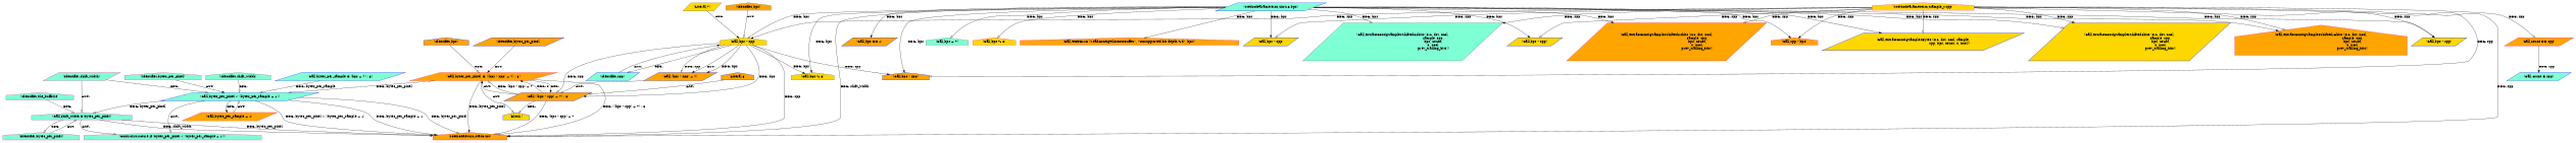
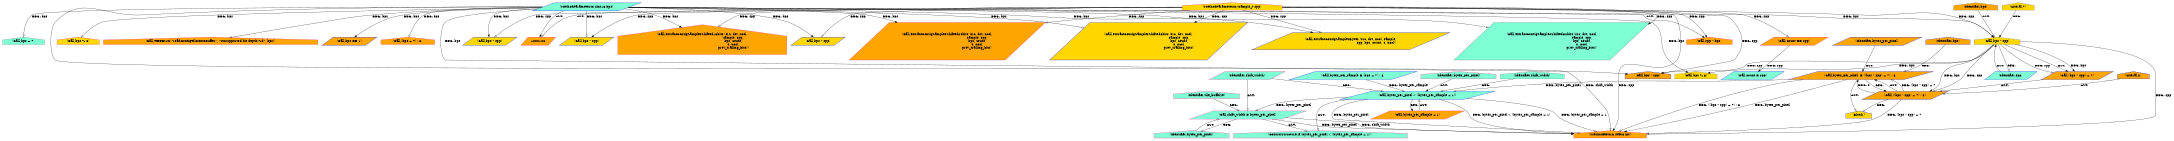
  digraph {
    node [color=deeppink fillcolor=orange shape=parallelogram style=filled]
    edge [arrowhead=onormal]
-   n1 [label="(Call,bytes_per_pixel  = ((bps * spp) + 7) / 8)"]
+   n1 [color=blue label="(Call,bytes_per_pixel  = ((bps * spp) + 7) / 8)"]
    n2 [color=blue label="(Call,((bps * spp) + 7) / 8)"]
    n3 [color=blue fillcolor=aquamarine label="(Call,bytes_per_pixel < (bytes_per_sample + 1))"]
    n4 [color=blue fillcolor=gold label="(Block,)" shape=house]
    n5 [label="(MethodReturn,static int)" shape=house]
-   n6 [fillcolor=aquamarine label="(Call,shift_width = bytes_per_pixel)" shape=house]
+   n6 [fillcolor=aquamarine label="(Call,shift_width = bytes_per_pixel)"]
    n7 [fillcolor=aquamarine label="(ControlStructure,if (bytes_per_pixel < (bytes_per_sample + 1)))" shape=house]
    n8 [label="(Call,bytes_per_sample + 1)"]
-   n9 [color=blue label="(Literal,8)" shape=house]
+   n9 [color=blue label="(Literal,2)" shape=house]
    n10 [color=gray40 fillcolor=gold label="(Call,bps * spp)" shape=house]
    n11 [color=blue fillcolor=aquamarine label="(Identifier,spp)"]
    n12 [color=gray40 fillcolor=gold label="(Call,bps % 8)" shape=house]
    n13 [color=blue label="(Call,(bps * spp) + 7)"]
    n14 [color=blue label="(Call,bps * spp)" shape=house]
    n15 [color=blue fillcolor=aquamarine label="(MethodParameterIn,uint16 bps)"]
    n16 [color=blue fillcolor=gold label="(Call,bps * spp)"]
    n17 [color=blue fillcolor=gold label="(Call,bps * spp)"]
    n18 [fillcolor=gold label="(Call,bps % 8)" shape=house]
    n19 [color=blue fillcolor=gold label="(Call,extractContigSamplesShifted8bits (src, dst, ncol,\n                                                            sample, spp,\n                                                            bps, count,\n                                                            0, ncol,\n                                                            prev_trailing_bits))"]
    n20 [color=blue fillcolor=gold label="(Call,extractContigSamplesBytes (src, dst, ncol, sample,\n                                                   spp, bps, count, 0, ncol))"]
    n21 [color=gray40 fillcolor=aquamarine label="(Call,extractContigSamplesShifted32bits (src, dst, ncol,\n                                                           sample, spp,\n                                                           bps, count,\n                                                           0, ncol,\n                                                           prev_trailing_bits))"]
    n22 [label="(Call,spp * bps)" shape=house]
    n23 [label="(Call,TIFFError(\"readContigTilesIntoBuffer\", \"Unsupported bit depth %d\", bps))" shape=house]
    n24 [color=blue label="(Call,bps == 1)"]
    n25 [label="(Call,extractContigSamplesShifted16bits (src, dst, ncol,\n                                                             sample, spp,\n                                                             bps, count,\n                                                             0, ncol,\n                                                             prev_trailing_bits))" shape=house]
    n26 [label="(Call,extractContigSamplesShifted24bits (src, dst, ncol,\n                                                           sample, spp,\n                                                           bps, count,\n                                                           0, ncol,\n                                                           prev_trailing_bits))"]
+   n27 [label="(Call,(bps + 7) / 8)" shape=house]
    n28 [color=gray40 fillcolor=aquamarine label="(Call,bps + 7)" shape=house]
    n29 [color=blue fillcolor=gold label="(Call,bps * spp)"]
+   1000106
    n31 [fillcolor=gold label="(MethodParameterIn,tsample_t spp)" shape=house]
    n32 [label="(Call,count == spp)"]
    n33 [color=blue fillcolor=aquamarine label="(Call,count = spp)"]
    n34 [fillcolor=aquamarine label="(Identifier,bytes_per_pixel)" shape=house]
    n35 [fillcolor=aquamarine label="(Identifier,tile_buffsize)" shape=house]
    n36 [color=blue label="(Identifier,bps)" shape=house]
-   n37 [color=gray40 fillcolor=gold label="(Literal,7)"]
+   n37 [color=gray40 fillcolor=gold label="(Literal,7)" shape=house]
    n38 [color=blue label="(Identifier,bytes_per_pixel)"]
    n39 [color=gray40 fillcolor=aquamarine label="(Identifier,shift_width)" shape=house]
    n40 [color=gray40 label="(Identifier,bps)" shape=house]
    n41 [color=blue fillcolor=aquamarine label="(Call,bytes_per_sample = (bps + 7) / 8)"]
    n42 [fillcolor=aquamarine label="(Identifier,bytes_per_pixel)" shape=house]
    n43 [fillcolor=aquamarine label="(Identifier,shift_width)"]
    n1 -> n2 [arrowhead=normal label="CFG: "]
    n1 -> n3 [label="DDG: bytes_per_pixel"]
    n1 -> n4 [label="AST: "]
    n1 -> n5 [label="DDG: ((bps * spp) + 7) / 8"]
    n1 -> n5 [arrowhead=normal label="DDG: bytes_per_pixel"]
    n2 -> n1 [arrowhead=normal label="AST: "]
    n2 -> n1 [label="DDG: (bps * spp) + 7"]
    n2 -> n1 [arrowhead=normal label="DDG: 8"]
    n2 -> n4 [label="CFG: "]
    n2 -> n5 [label="DDG: (bps * spp) + 7"]
    n3 -> n5 [label="DDG: bytes_per_sample + 1"]
    n3 -> n5 [label="DDG: bytes_per_pixel"]
    n3 -> n5 [arrowhead=normal label="DDG: bytes_per_pixel < (bytes_per_sample + 1)"]
    n3 -> n6 [label="DDG: bytes_per_pixel"]
    n3 -> n7 [label="AST: "]
    n3 -> n8 [arrowhead=normal label="CFG: "]
    n6 -> n5 [label="DDG: bytes_per_pixel"]
    n6 -> n5 [arrowhead=normal label="DDG: shift_width"]
    n6 -> n7 [label="AST: "]
    n6 -> n34 [label="CFG: "]
    n8 -> n3 [label="AST: "]
    n9 -> n2 [label="AST: "]
    n10 -> n2 [arrowhead=normal label="DDG: bps"]
    n10 -> n2 [label="DDG: spp"]
    n10 -> n5 [label="DDG: spp"]
    n10 -> n11 [label="CFG: "]
    n10 -> n12 [arrowhead=normal label="DDG: bps"]
    n10 -> n13 [arrowhead=normal label="AST: "]
    n10 -> n13 [arrowhead=normal label="DDG: bps"]
    n10 -> n13 [label="DDG: spp"]
    n10 -> n14 [arrowhead=normal label="DDG: spp"]
    n11 -> n10 [arrowhead=normal label="AST: "]
    n13 -> n2 [label="AST: "]
    n15 -> n5 [label="DDG: shift_width"]
    n15 -> n10 [label="DDG: bps"]
    n15 -> n12 [arrowhead=normal label="DDG: bps"]
    n15 -> n14 [arrowhead=normal label="DDG: bps"]
    n15 -> n16 [label="DDG: bps"]
    n15 -> n17 [arrowhead=normal label="DDG: bps"]
    n15 -> n18 [label="DDG: bps"]
    n15 -> n19 [label="DDG: bps"]
    n15 -> n20 [arrowhead=normal label="DDG: bps"]
    n15 -> n21 [label="DDG: bps"]
-   n15 -> n22 [arrowhead=normal label="DDG: bps"]
+   n15 -> n22 [arrowhead=normal label="AST: "]
    n15 -> n23 [label="DDG: bps"]
    n15 -> n24 [arrowhead=normal label="DDG: bps"]
    n15 -> n25 [arrowhead=normal label="DDG: bps"]
    n15 -> n26 [arrowhead=normal label="DDG: bps"]
+   n15 -> n27 [label="DDG: bps"]
    n15 -> n28 [label="DDG: bps"]
    n15 -> n29 [arrowhead=normal label="DDG: bps"]
+   n15 -> 1000106 [arrowhead=normal label="AST: "]
    n31 -> n5 [arrowhead=normal label="DDG: spp"]
    n31 -> n10 [arrowhead=normal label="DDG: spp"]
    n31 -> n14 [label="DDG: spp"]
    n31 -> n16 [arrowhead=normal label="DDG: spp"]
    n31 -> n17 [label="DDG: spp"]
    n31 -> n19 [arrowhead=normal label="DDG: spp"]
    n31 -> n20 [label="DDG: spp"]
    n31 -> n21 [arrowhead=normal label="DDG: spp"]
    n31 -> n22 [arrowhead=normal label="DDG: spp"]
    n31 -> n25 [label="DDG: spp"]
    n31 -> n26 [label="DDG: spp"]
    n31 -> n29 [label="DDG: spp"]
+   n31 -> 1000106 [label="AST: "]
    n31 -> n32 [label="DDG: spp"]
    n32 -> n33 [arrowhead=normal label="DDG: spp"]
    n34 -> n6 [label="AST: "]
    n35 -> n6 [label="CFG: "]
    n36 -> n1 [label="CFG: "]
    n37 -> n10 [arrowhead=normal label="CFG: "]
    n38 -> n1 [arrowhead=normal label="AST: "]
    n39 -> n3 [label="CFG: "]
    n40 -> n10 [label="AST: "]
    n41 -> n3 [label="DDG: bytes_per_sample"]
    n42 -> n3 [arrowhead=normal label="AST: "]
    n43 -> n3 [label="CFG: "]
    n43 -> n6 [label="AST: "]
  }
